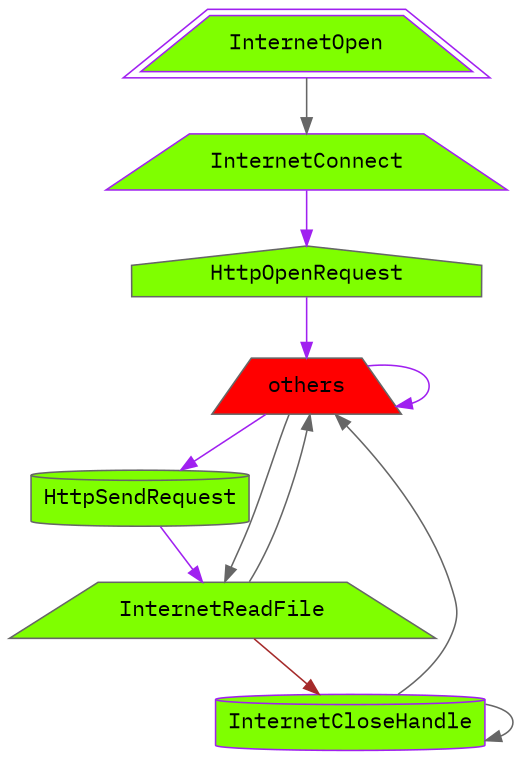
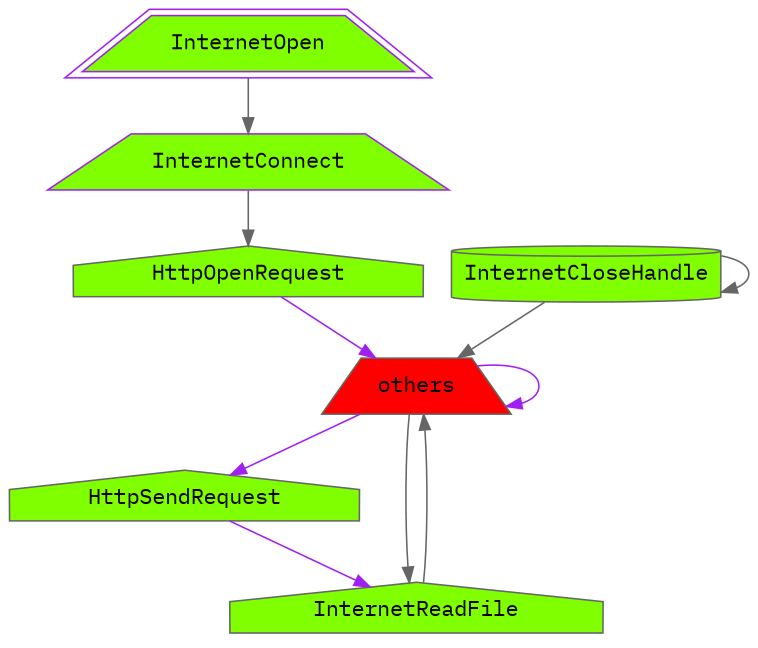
  digraph {
    fontname="IBM Plex Mono"
    node [color=gray40 fillcolor=chartreuse fontname="IBM Plex Mono" shape=trapezium style=filled]
    edge [color=gray40 fontname="IBM Plex Mono"]
    n1 [color=purple label=InternetOpen peripheries=2]
    n2 [color=purple label=InternetConnect]
    n3 [label=HttpOpenRequest shape=house]
    n4 [fillcolor=red label=others]
-   n5 [label=HttpSendRequest shape=cylinder]
-   n6 [label=InternetReadFile]
-   n7 [color=purple label=InternetCloseHandle shape=cylinder]
+   n5 [label=HttpSendRequest shape=house]
+   n6 [label=InternetReadFile shape=house]
+   n7 [label=InternetCloseHandle shape=cylinder]
    n1 -> n2
-   n2 -> n3 [color=purple]
+   n2 -> n3
    n3 -> n4 [color=purple]
    n4 -> n4 [color=purple]
    n4 -> n5 [color=purple]
    n4 -> n6
    n5 -> n6 [color=purple]
    n6 -> n4
-   n6 -> n7 [color=brown]
    n7 -> n4
    n7 -> n7
  }
